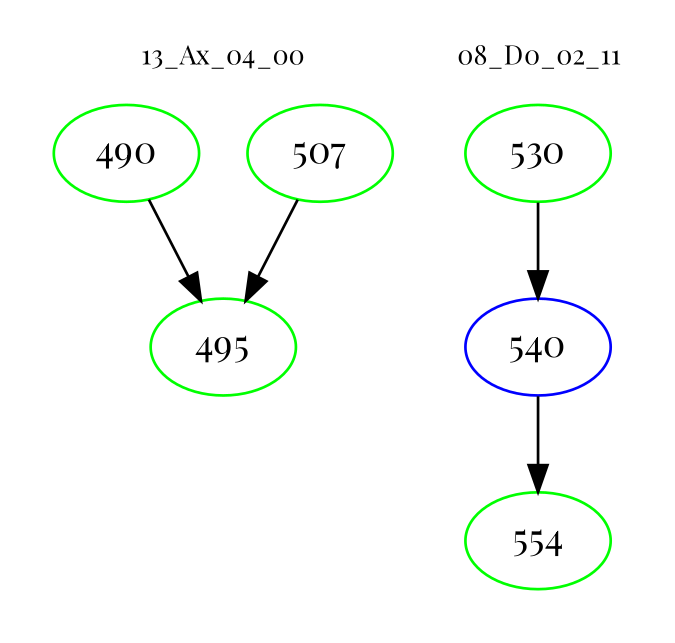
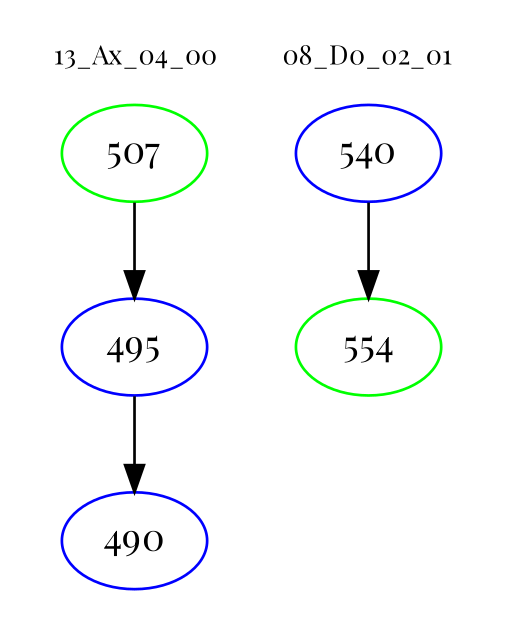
  digraph {
    fontname="Playfair Display"
    node [color=green fontname="Playfair Display"]
    edge [color=black fontname="Playfair Display"]
    n1 [label=507]
-   n2 [label=495]
-   n3 [label=490]
-   n4 [label=530]
+   n2 [color=blue label=495]
+   n3 [color=blue label=490]
    n5 [color=blue label=540]
    n6 [label=554]
    subgraph cluster_1 {
      color=white
      fontsize=10
      label="13_Ax_04_00"
      n1
      n2
      n3
    }
    subgraph cluster_2 {
      color=white
      fontsize=10
-     label="08_D0_02_11"
-     n4
+     label="08_D0_02_01"
      n5
      n6
    }
    n1 -> n2
-   n3 -> n2
-   n4 -> n5
+   n2 -> n3
    n5 -> n6
  }
